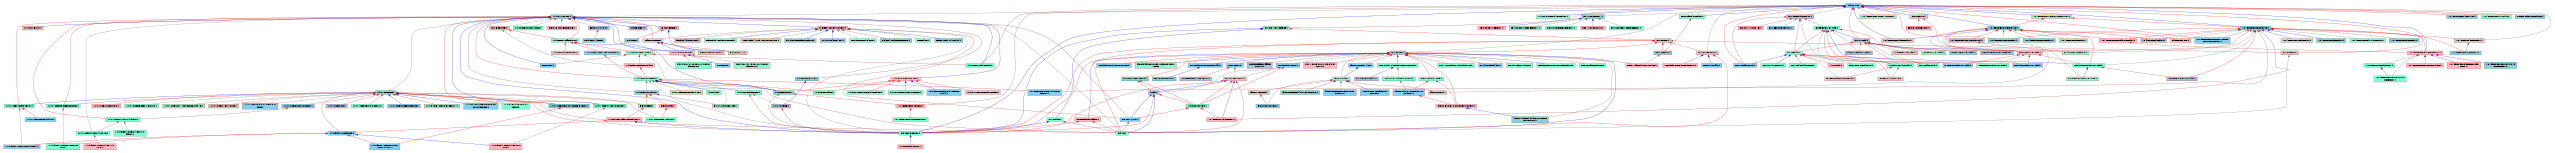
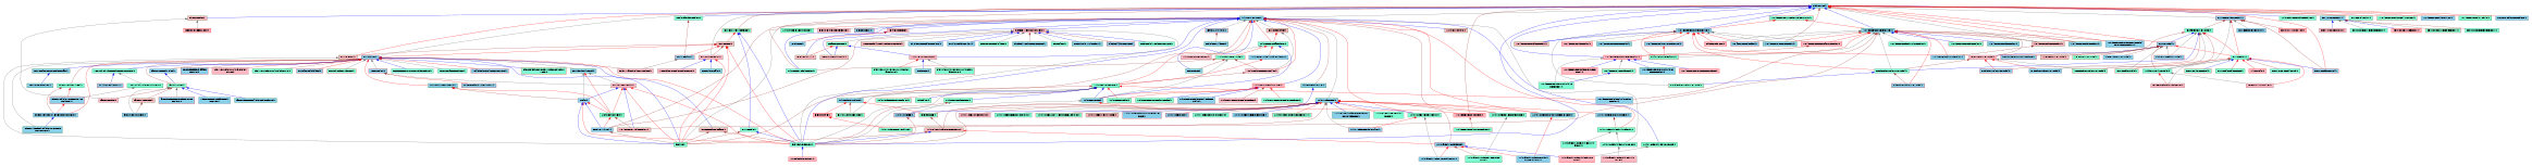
  digraph {
    node [color=gray40 fillcolor=skyblue fontname=Helvetica fontsize=10 shape=box style=filled]
    edge [color=red dir=back fontname=Helvetica fontsize=10 labelfontname=Helvetica labelfontsize=10 style=solid]
    n1 [color=darkgreen fontcolor=black height=0.2 label="RichCurve.h" width=0.4]
    n2 [color=darkgreen height=0.2 label="AnimCurveTypes.h" width=0.4]
    n3 [fillcolor=aquamarine height=0.2 label="EngineSharedPCH.h" width=0.4]
    n4 [color=red fillcolor=lightpink height=0.2 label="MovieSceneToolHelpers.h" width=0.4]
    n5 [fillcolor=aquamarine height=0.2 label="AnimDataModelHasher.h" width=0.4]
    n6 [fillcolor=aquamarine height=0.2 label="AnimationRecordingSettings.h" width=0.4]
    n7 [color=darkgreen height=0.2 label="CSVImportFactory.h" width=0.4]
    n8 [color=darkgreen fillcolor=lightpink height=0.2 label="ChaosCache.h" width=0.4]
    n9 [color=red height=0.2 label="CurveDataAbstraction.h" width=0.4]
    n10 [color=red height=0.2 label="SCurveEditorPanel.h" width=0.4]
    n11 [color=red height=0.2 label="CurveModel.h" width=0.4]
+   n12 [fillcolor=aquamarine height=0.2 label="CurveEvaluation.h" width=0.4]
    n13 [color=red height=0.2 label="CurveFloat.h" width=0.4]
    n14 [fillcolor=lightpink height=0.2 label="CurveLinearColor.h" width=0.4]
    n15 [color=red fillcolor=aquamarine height=0.2 label="CurveOwnerInterface.h" width=0.4]
    n16 [color=darkgreen fillcolor=lightpink height=0.2 label="CurveVector.h" width=0.4]
    n17 [color=red fillcolor=aquamarine height=0.2 label="IMovieSceneToolsTrackImporter.h" width=0.4]
    n18 [color=darkgreen height=0.2 label="MovieSceneColorSection.h" width=0.4]
    n19 [height=0.2 label="MovieSceneComponentMaterial\lParameterSection.h" width=0.4]
    n20 [color=red fillcolor=aquamarine height=0.2 label="MovieSceneCurveChannelCommon.h" width=0.4]
    n21 [height=0.2 label="MovieSceneDoubleChannel.h" width=0.4]
    n22 [color=red fillcolor=lightpink height=0.2 label="MovieSceneParameterSection.h" width=0.4]
    n23 [color=darkgreen fillcolor=lightpink height=0.2 label="MovieSceneDoubleSection.h" width=0.4]
    n24 [color=darkgreen height=0.2 label="MovieSceneVectorSection.h" width=0.4]
    n25 [color=darkgreen height=0.2 label="MovieSceneFloatChannel.h" width=0.4]
    n26 [color=darkgreen fillcolor=lightpink height=0.2 label="MovieSceneFloatSection.h" width=0.4]
    n27 [height=0.2 label="MovieSceneEasingCurves.h" width=0.4]
    n28 [color=darkgreen fillcolor=aquamarine height=0.2 label="MovieSceneToolsModule.h" width=0.4]
    n29 [height=0.2 label="PropertyEditorTestObject.h" width=0.4]
    n30 [fillcolor=aquamarine height=0.2 label="SColorGradientEditor.h" width=0.4]
    n31 [color=red fillcolor=lightpink height=0.2 label="AnimCompressionTypes.h" width=0.4]
    n32 [color=darkgreen fillcolor=lightpink height=0.2 label="AnimCurveUtils.h" width=0.4]
    n33 [fillcolor=aquamarine height=0.2 label="AnimDataNotifications.h" width=0.4]
    n34 [color=darkgreen fillcolor=aquamarine height=0.2 label="AnimSequenceBase.h" width=0.4]
    n35 [color=darkgreen height=0.2 label="AnimationRuntime.h" width=0.4]
    n36 [color=darkgreen fillcolor=aquamarine height=0.2 label="Engine.h" width=0.4]
    n37 [fillcolor=lightpink height=0.2 label="IAnimationDataController.h" width=0.4]
    n38 [color=darkgreen height=0.2 label="PoseAsset.h" width=0.4]
    n39 [fillcolor=lightpink height=0.2 label="AnimNext_LODPose.h" width=0.4]
    n40 [color=darkgreen height=0.2 label="AnimNodeBase.h" width=0.4]
    n41 [color=darkgreen fillcolor=aquamarine height=0.2 label="AnimNode_LinkedAnimGraph.h" width=0.4]
    n42 [fillcolor=aquamarine height=0.2 label="AnimNode_LinkedAnimLayer.h" width=0.4]
    n43 [fillcolor=aquamarine height=0.2 label="AnimNode_Inertialization.h" width=0.4]
    n44 [color=darkgreen fillcolor=aquamarine height=0.2 label="AnimNode_LinkedInputPose.h" width=0.4]
    n45 [fillcolor=aquamarine height=0.2 label="AnimNode_SaveCachedPose.h" width=0.4]
    n46 [color=darkgreen height=0.2 label="AnimNode_TransitionPoseEvaluator.h" width=0.4]
    n47 [color=darkgreen fillcolor=aquamarine height=0.2 label="AnimSlotEvaluationPose.h" width=0.4]
    n48 [fillcolor=lightpink height=0.2 label="BlendKeyframesPerBone.h" width=0.4]
    n49 [color=darkgreen fillcolor=lightpink height=0.2 label="CurveIdentifier.h" width=0.4]
    n50 [color=darkgreen fillcolor=lightpink height=0.2 label="DecompressionTools.h" width=0.4]
    n51 [color=red height=0.2 label="EditorAnimUtils.h" width=0.4]
    n52 [height=0.2 label="EngineMinimal.h" width=0.4]
    n53 [fillcolor=lightpink height=0.2 label="KeyframeState.h" width=0.4]
    n54 [color=red height=0.2 label="RigLogicTask.h" width=0.4]
    n55 [fillcolor=lightpink height=0.2 label="SkeletalMeshComponent.h" width=0.4]
    n56 [color=darkgreen height=0.2 label="TimeStretchCurve.h" width=0.4]
    n57 [color=red fillcolor=lightpink height=0.2 label="UnrealEdSharedPCH.h" width=0.4]
    n58 [color=red fillcolor=aquamarine height=0.2 label="MovieSceneToolsUserSettings.h" width=0.4]
    n59 [fillcolor=aquamarine height=0.2 label="CompositeCurveTableFactory.h" width=0.4]
    n60 [color=red fillcolor=lightpink height=0.2 label="ReimportCurveFactory.h" width=0.4]
    n61 [color=red fillcolor=aquamarine height=0.2 label="ReimportCurveTableFactory.h" width=0.4]
    n62 [fillcolor=aquamarine height=0.2 label="ReimportDataTableFactory.h" width=0.4]
    n63 [fillcolor=lightpink height=0.2 label="SCSVImportOptions.h" width=0.4]
    n64 [color=red fillcolor=lightpink height=0.2 label="CacheManagerActor.h" width=0.4]
    n65 [fillcolor=lightpink height=0.2 label="GroomCache.h" width=0.4]
    n66 [fillcolor=aquamarine height=0.2 label="CurveEditor.h" width=0.4]
    n67 [fillcolor=aquamarine height=0.2 label="MultiCurveMirrorUtils.h" width=0.4]
    n68 [height=0.2 label="CurveEditorExtension.h" width=0.4]
    n69 [fillcolor=aquamarine height=0.2 label="IBufferedCurveModel.h" width=0.4]
    n70 [color=red fillcolor=lightpink height=0.2 label="PositionMirrorSolver.h" width=0.4]
    n71 [color=red fillcolor=aquamarine height=0.2 label="CurveEditorUtils.h" width=0.4]
    n72 [fillcolor=lightpink height=0.2 label="ChannelCurveModel.h" width=0.4]
    n73 [color=red height=0.2 label="RichCurveEditorModel.h" width=0.4]
    n74 [color=darkgreen fillcolor=lightpink height=0.2 label="InvertedCurveModel.h" width=0.4]
    n75 [color=red fillcolor=aquamarine height=0.2 label="KeyBarCurveModel.h" width=0.4]
    n76 [height=0.2 label="PiecewiseCurveModel.h" width=0.4]
    n77 [color=red height=0.2 label="SequencerChannelInterface.h" width=0.4]
    n78 [color=red height=0.2 label="Attenuation.h" width=0.4]
    n79 [color=red fillcolor=aquamarine height=0.2 label="ChaosFleshComputeMuscleActivation\lNode.h" width=0.4]
-   n80 [fillcolor=lightpink height=0.2 label="ChaosVehicleMovementComponent.h" width=0.4]
+   n80 [height=0.2 label="ChaosVehicleMovementComponent.h" width=0.4]
    n81 [color=darkgreen height=0.2 label="ChaosWheeledVehicleMovement\lComponent.h" width=0.4]
    n82 [fillcolor=aquamarine height=0.2 label="ChaosVehicleWheel.h" width=0.4]
    n83 [color=darkgreen height=0.2 label="CurveEditorZoomScaleConfig.h" width=0.4]
    n84 [color=darkgreen fillcolor=lightpink height=0.2 label="ForceFeedbackEffect.h" width=0.4]
    n85 [color=red fillcolor=aquamarine height=0.2 label="GroomAsset.h" width=0.4]
    n86 [height=0.2 label="GroomAssetPhysics.h" width=0.4]
    n87 [color=red height=0.2 label="HapticFeedbackEffect\l_Curve.h" width=0.4]
    n88 [fillcolor=aquamarine height=0.2 label="NetworkPhysicsSettingsComponent.h" width=0.4]
    n89 [fillcolor=lightpink height=0.2 label="RigVMFunction_AnimEvalRich\lCurve.h" width=0.4]
    n90 [color=darkgreen fillcolor=aquamarine height=0.2 label="RigVMFunction_AnimRichCurve.h" width=0.4]
    n91 [color=red height=0.2 label="SAudioRadialSlider.h" width=0.4]
    n92 [fillcolor=lightpink height=0.2 label="SRigVMGraphPinCurveFloat.h" width=0.4]
    n93 [color=red fillcolor=aquamarine height=0.2 label="SoundNodeEnveloper.h" width=0.4]
    n94 [color=darkgreen height=0.2 label="SoundSourceBusSend.h" width=0.4]
    n95 [color=darkgreen height=0.2 label="SoundSubmixSend.h" width=0.4]
    n96 [fillcolor=aquamarine height=0.2 label="StateTreeCommonConsiderations.h" width=0.4]
    n97 [fillcolor=aquamarine height=0.2 label="UserInterfaceSettings.h" width=0.4]
    n98 [color=red height=0.2 label="VehicleSimEngineComponent.h" width=0.4]
    n99 [fillcolor=lightpink height=0.2 label="MaterialExpressionColorRamp.h" width=0.4]
    n100 [color=darkgreen height=0.2 label="SpecularProfile.h" width=0.4]
    n101 [color=darkgreen fillcolor=lightpink height=0.2 label="CurveBase.h" width=0.4]
    n102 [fillcolor=aquamarine height=0.2 label="CurveTable.h" width=0.4]
    n103 [fillcolor=aquamarine height=0.2 label="BezierChannelCurveModel.h" width=0.4]
    n104 [color=red fillcolor=aquamarine height=0.2 label="DoubleChannelCurveModel.h" width=0.4]
    n105 [color=red fillcolor=aquamarine height=0.2 label="BuiltInChannelEditors.h" width=0.4]
    n106 [color=red fillcolor=lightpink height=0.2 label="ClipboardTypes.h" width=0.4]
    n107 [color=red height=0.2 label="KeyframeTrackEditor.h" width=0.4]
    n108 [color=red fillcolor=lightpink height=0.2 label="MovieScene3DTransformSection.h" width=0.4]
    n109 [color=darkgreen height=0.2 label="MovieSceneRotatorSection.h" width=0.4]
-   n110 [color=red fillcolor=aquamarine height=0.2 label="MovieSceneSubSection.h" width=0.4]
+   n110 [color=red fillcolor=lightpink height=0.2 label="MovieSceneSubSection.h" width=0.4]
    n111 [color=red height=0.2 label="MovieSceneTimeWarpChannel.h" width=0.4]
    n112 [color=darkgreen height=0.2 label="MovieSceneCustomPrimitive\lDataSection.h" width=0.4]
    n113 [fillcolor=aquamarine height=0.2 label="MovieSceneCustomPrimitive\lDataTrack.h" width=0.4]
    n114 [color=red fillcolor=aquamarine height=0.2 label="MovieSceneMaterialTrack.h" width=0.4]
    n115 [color=red fillcolor=lightpink height=0.2 label="MovieSceneParameterTemplate.h" width=0.4]
    n116 [color=red fillcolor=lightpink height=0.2 label="MovieSceneParticleParameter\lTrack.h" width=0.4]
    n117 [height=0.2 label="MovieSceneSkeletalAnimation\lSection.h" width=0.4]
    n118 [color=red height=0.2 label="FloatChannelCurveModel.h" width=0.4]
    n119 [color=darkgreen fillcolor=lightpink height=0.2 label="MovieSceneAudioSection.h" width=0.4]
    n120 [color=red fillcolor=aquamarine height=0.2 label="MovieScene3DPathSection.h" width=0.4]
    n121 [color=darkgreen height=0.2 label="MovieSceneFadeSection.h" width=0.4]
    n122 [height=0.2 label="MovieSceneSlomoSection.h" width=0.4]
    n123 [fillcolor=aquamarine height=0.2 label="MovieSceneStitchAnimSection.h" width=0.4]
    n124 [color=red height=0.2 label="SCurveEditor.h" width=0.4]
    n125 [color=darkgreen fillcolor=aquamarine height=0.2 label="AnimBoneCompressionCodec.h" width=0.4]
    n126 [height=0.2 label="AnimCompressionDerivedData\lPublic.h" width=0.4]
    n127 [fillcolor=lightpink height=0.2 label="AnimCurveCompressionCodec.h" width=0.4]
    n128 [fillcolor=aquamarine height=0.2 label="AnimCurveCompressionSettings.h" width=0.4]
    n129 [color=darkgreen height=0.2 label="AnimSequence.h" width=0.4]
    n130 [color=darkgreen fillcolor=aquamarine height=0.2 label="AnimStreamable.h" width=0.4]
    n131 [height=0.2 label="AnimDataModelNotifyCollector.h" width=0.4]
    n132 [fillcolor=lightpink height=0.2 label="AnimSequenceHelpers.h" width=0.4]
    n133 [color=red fillcolor=aquamarine height=0.2 label="IAnimationDataModel.h" width=0.4]
    n134 [color=darkgreen fillcolor=aquamarine height=0.2 label="AnimCompositeBase.h" width=0.4]
    n135 [color=red fillcolor=aquamarine height=0.2 label="AnimNode_SequencePlayer.h" width=0.4]
    n136 [color=red fillcolor=aquamarine height=0.2 label="BuiltInAttributeTypes.h" width=0.4]
    n137 [color=darkgreen fillcolor=aquamarine height=0.2 label="ITimeline.h" width=0.4]
    n138 [color=red fillcolor=lightpink height=0.2 label="BlendProfile.h" width=0.4]
    n139 [color=red fillcolor=aquamarine height=0.2 label="BlendSpace.h" width=0.4]
    n140 [color=darkgreen height=0.2 label="PushPose.h" width=0.4]
    n141 [color=red fillcolor=aquamarine height=0.2 label="RigUnit_AnimNextRunAnimation\lGraph_v1.h" width=0.4]
    n142 [color=darkgreen fillcolor=aquamarine height=0.2 label="RigUnit_AnimNextRunAnimation\lGraph_v2.h" width=0.4]
    n143 [color=red fillcolor=aquamarine height=0.2 label="AnimNode_StateMachine.h" width=0.4]
    n144 [color=darkgreen fillcolor=lightpink height=0.2 label="AnimBlueprintGeneratedClass.h" width=0.4]
    n145 [color=red height=0.2 label="AnimGraphNode_Base.h" width=0.4]
    n146 [fillcolor=aquamarine height=0.2 label="AnimBlueprintExtension\l_Base.h" width=0.4]
    n147 [fillcolor=lightpink height=0.2 label="AnimNodeAlphaOptions.h" width=0.4]
    n148 [fillcolor=aquamarine height=0.2 label="AnimNodeSpaceConversions.h" width=0.4]
    n149 [color=red fillcolor=aquamarine height=0.2 label="AnimNode_ApplyMeshSpaceAdditive.h" width=0.4]
    n150 [height=0.2 label="AnimNode_CustomProperty.h" width=0.4]
    n151 [color=darkgreen fillcolor=lightpink height=0.2 label="AnimNode_LiveLinkPose.h" width=0.4]
    n152 [color=red height=0.2 label="AnimNode_RelevantAssetPlayer\lBase.h" width=0.4]
    n153 [color=red height=0.2 label="AnimNode_Root.h" width=0.4]
    n154 [fillcolor=aquamarine height=0.2 label="AnimNode_TransitionResult.h" width=0.4]
    n155 [height=0.2 label="AnimNode_UseCachedPose.h" width=0.4]
    n156 [color=red fillcolor=aquamarine height=0.2 label="AnimSingleNodeInstanceProxy.h" width=0.4]
    n157 [color=darkgreen height=0.2 label="IAnimBlueprintGeneratedClass\lCompiledData.h" width=0.4]
    n158 [fillcolor=aquamarine height=0.2 label="AnimGraphNode_LinkedAnim\lGraph.h" width=0.4]
    n159 [fillcolor=lightpink height=0.2 label="AnimGraphNode_LinkedAnim\lLayer.h" width=0.4]
    n160 [height=0.2 label="AnimGraphNode_Inertialization.h" width=0.4]
    n161 [color=red height=0.2 label="AnimNode_DeadBlending.h" width=0.4]
    n162 [color=red fillcolor=lightpink height=0.2 label="AnimGraphNode_LinkedInput\lPose.h" width=0.4]
    n163 [color=darkgreen fillcolor=aquamarine height=0.2 label="AnimGraphNode_SaveCached\lPose.h" width=0.4]
    n164 [height=0.2 label="AnimGraphNode_Transition\lPoseEvaluator.h" width=0.4]
    n165 [color=darkgreen height=0.2 label="SSkeletonWidget.h" width=0.4]
    n166 [color=darkgreen fillcolor=lightpink height=0.2 label="EvaluationVM.h" width=0.4]
    n167 [height=0.2 label="IEvaluate.h" width=0.4]
    n168 [color=darkgreen height=0.2 label="BTTask_PlayAnimation.h" width=0.4]
    n169 [color=red height=0.2 label="ClothCollisionSource.h" width=0.4]
    n170 [fillcolor=aquamarine height=0.2 label="DebugSkelMeshComponent.h" width=0.4]
    n171 [color=darkgreen fillcolor=lightpink height=0.2 label="InstancedSkinnedMeshComponent.h" width=0.4]
    n172 [height=0.2 label="PhysicsAssetEditorOptions.h" width=0.4]
    n173 [color=red fillcolor=aquamarine height=0.2 label="ReferencePose.h" width=0.4]
    n174 [height=0.2 label="SAnimAttributeView.h" width=0.4]
    n175 [fillcolor=aquamarine height=0.2 label="SequencerTrackFilters.h" width=0.4]
    n176 [color=darkgreen height=0.2 label="SkeletalMeshRestoreState.h" width=0.4]
    n177 [fillcolor=aquamarine height=0.2 label="TraceFilter.h" width=0.4]
    n178 [color=red height=0.2 label="AnimMontage.h" width=0.4]
    n179 [color=darkgreen fillcolor=aquamarine height=0.2 label="CurveEditorFilterBase.h" width=0.4]
    n180 [color=red fillcolor=lightpink height=0.2 label="MirrorUtils.h" width=0.4]
    n181 [fillcolor=lightpink height=0.2 label="TangentMirrorSolver.h" width=0.4]
    n182 [fillcolor=lightpink height=0.2 label="TangentSelectionFlattener.h" width=0.4]
    n183 [fillcolor=aquamarine height=0.2 label="SCurveKeyDetailPanel.h" width=0.4]
    n184 [color=red fillcolor=aquamarine height=0.2 label="SCurveViewerPanel.h" width=0.4]
    n185 [color=red height=0.2 label="BoolChannelCurveModel.h" width=0.4]
    n186 [height=0.2 label="ByteChannelCurveModel.h" width=0.4]
    n187 [color=red fillcolor=aquamarine height=0.2 label="IntegerChannelCurveModel.h" width=0.4]
    n188 [color=red height=0.2 label="ForceFeedbackAttenuation.h" width=0.4]
    n189 [fillcolor=lightpink height=0.2 label="SoundAttenuation.h" width=0.4]
    n190 [color=red height=0.2 label="ChaosVehicleManagerAsync\lCallback.h" width=0.4]
    n191 [color=darkgreen height=0.2 label="SequencerSettings.h" width=0.4]
    n192 [height=0.2 label="GroomComponent.h" width=0.4]
    n193 [color=darkgreen height=0.2 label="GroomCreateFollicleMaskOptions.h" width=0.4]
    n194 [color=red height=0.2 label="GroomCreateStrandsTextures\lOptions.h" width=0.4]
    n195 [color=darkgreen fillcolor=lightpink height=0.2 label="GroomInstance.h" width=0.4]
    n196 [height=0.2 label="NiagaraDataInterfaceHair\lStrands.h" width=0.4]
    n197 [color=darkgreen fillcolor=aquamarine height=0.2 label="NetworkPhysicsComponent.h" width=0.4]
    n198 [color=red height=0.2 label="PhysicsReplication.h" width=0.4]
    n199 [height=0.2 label="Audio.h" width=0.4]
    n200 [color=darkgreen fillcolor=aquamarine height=0.2 label="AudioComponent.h" width=0.4]
    n1 -> n2 [color=gray40]
    n1 -> n3 [color=blue]
    n1 -> n4 [color=brown]
    n1 -> n5 [color=brown]
    n1 -> n6 [color=blue]
    n1 -> n7 [color=gray40]
    n1 -> n8 [color=blue]
    n1 -> n9 [color=gray40]
    n1 -> n10
    n1 -> n11
+   n1 -> n12 [color=brown]
    n1 -> n13 [color=gray40]
    n1 -> n14 [color=gray40]
    n1 -> n15 [color=brown]
    n1 -> n16
-   n1 -> n17 [color=gray40]
+   n1 -> n17
+   n1 -> n18
    n1 -> n19
    n1 -> n20 [color=blue]
    n1 -> n21 [color=blue]
    n1 -> n22 [color=blue]
    n1 -> n23 [color=blue]
    n1 -> n24 [color=brown]
    n1 -> n25 [color=blue]
    n1 -> n26 [color=gray40]
    n1 -> n27 [color=brown]
    n1 -> n28
    n1 -> n29
    n1 -> n30 [color=blue]
    n2 -> n3 [color=blue]
    n2 -> n5 [color=blue]
    n2 -> n31 [color=blue]
    n2 -> n32 [color=blue]
    n2 -> n33
    n2 -> n34
    n2 -> n35 [color=brown]
    n2 -> n36 [color=gray40]
-   n2 -> n173
+   n2 -> n37
    n2 -> n38 [color=blue]
    n2 -> n39 [color=blue]
    n2 -> n40 [color=gray40]
    n2 -> n41
    n2 -> n42 [color=gray40]
    n2 -> n43
    n2 -> n44 [color=blue]
    n2 -> n45 [color=brown]
    n2 -> n46
    n2 -> n47
    n2 -> n48 [color=gray40]
    n2 -> n49 [color=gray40]
    n2 -> n50 [color=blue]
    n2 -> n51 [color=gray40]
    n2 -> n52 [color=brown]
    n2 -> n53 [color=blue]
    n2 -> n54 [color=blue]
    n2 -> n55 [color=blue]
    n2 -> n56 [color=brown]
    n3 -> n57 [color=blue]
    n4 -> n58 [color=brown]
    n7 -> n59 [color=gray40]
    n7 -> n60 [color=blue]
    n7 -> n61 [color=gray40]
    n7 -> n62 [color=brown]
    n7 -> n63 [color=blue]
    n8 -> n64 [color=gray40]
    n8 -> n65 [color=gray40]
    n9 -> n10 [color=brown]
    n9 -> n66
    n9 -> n67 [color=gray40]
    n9 -> n68 [color=gray40]
    n9 -> n69 [color=brown]
    n9 -> n70 [color=brown]
    n11 -> n66
    n11 -> n67 [color=brown]
    n11 -> n71 [color=gray40]
    n11 -> n72 [color=blue]
    n11 -> n73 [color=gray40]
    n11 -> n74 [color=gray40]
    n11 -> n75 [color=brown]
    n11 -> n76 [color=brown]
    n11 -> n77 [color=brown]
    n13 -> n3
    n13 -> n36 [color=blue]
    n13 -> n78 [color=gray40]
    n13 -> n79 [color=blue]
    n13 -> n80
    n13 -> n81 [color=gray40]
    n13 -> n82 [color=brown]
    n13 -> n83 [color=blue]
    n13 -> n84 [color=blue]
    n13 -> n85 [color=brown]
    n13 -> n86 [color=brown]
    n13 -> n87 [color=brown]
    n13 -> n88 [color=blue]
    n13 -> n89
    n13 -> n90 [color=brown]
    n13 -> n91
    n13 -> n92 [color=brown]
    n13 -> n93 [color=gray40]
    n13 -> n94
    n13 -> n95 [color=gray40]
    n13 -> n96 [color=blue]
    n13 -> n97 [color=gray40]
    n13 -> n98
    n14 -> n36
    n14 -> n99 [color=blue]
    n14 -> n100 [color=blue]
    n15 -> n3 [color=blue]
    n15 -> n101
    n15 -> n102 [color=blue]
    n16 -> n36 [color=gray40]
    n20 -> n21
    n20 -> n25
    n21 -> n23 [color=blue]
    n21 -> n24 [color=gray40]
    n21 -> n72
    n21 -> n103
    n21 -> n104 [color=gray40]
    n21 -> n105
    n21 -> n106
    n21 -> n107
    n21 -> n108 [color=gray40]
    n21 -> n109
    n21 -> n110 [color=gray40]
    n21 -> n111
    n22 -> n112 [color=blue]
    n22 -> n113 [color=gray40]
    n22 -> n114 [color=gray40]
    n22 -> n115 [color=blue]
    n22 -> n116 [color=blue]
    n25 -> n18 [color=brown]
    n25 -> n19 [color=brown]
    n25 -> n22
    n25 -> n24
    n25 -> n26 [color=brown]
    n25 -> n72 [color=brown]
    n25 -> n103 [color=gray40]
    n25 -> n105 [color=gray40]
    n25 -> n106 [color=gray40]
    n25 -> n107 [color=gray40]
    n25 -> n108
    n25 -> n117 [color=brown]
    n25 -> n118
    n25 -> n119 [color=brown]
    n25 -> n120 [color=blue]
    n25 -> n121 [color=blue]
    n25 -> n122
    n25 -> n123 [color=gray40]
    n26 -> n122 [color=brown]
    n30 -> n124 [color=brown]
    n31 -> n125 [color=blue]
    n31 -> n126 [color=blue]
    n31 -> n127 [color=brown]
    n31 -> n128
    n31 -> n129
    n31 -> n130
    n33 -> n129 [color=blue]
    n33 -> n131
    n33 -> n132 [color=gray40]
    n33 -> n133
    n34 -> n3 [color=gray40]
    n34 -> n35 [color=gray40]
    n34 -> n36 [color=brown]
    n34 -> n117
    n34 -> n129 [color=blue]
    n34 -> n130
    n34 -> n134 [color=blue]
    n34 -> n135 [color=brown]
    n34 -> n136 [color=gray40]
    n34 -> n137 [color=blue]
    n35 -> n136 [color=brown]
    n35 -> n138
    n35 -> n139
    n37 -> n34 [color=brown]
    n39 -> n140 [color=blue]
    n39 -> n141 [color=gray40]
    n39 -> n142
    n40 -> n3 [color=brown]
    n40 -> n43 [color=blue]
-   n40 -> n44 [color=gray40]
+   n40 -> n161 [color=gray40]
    n40 -> n45
    n40 -> n46
    n40 -> n139 [color=brown]
    n40 -> n143 [color=brown]
    n40 -> n144 [color=brown]
    n40 -> n145 [color=brown]
    n40 -> n146
    n40 -> n147 [color=brown]
    n40 -> n148 [color=gray40]
    n40 -> n149 [color=brown]
    n40 -> n150
    n40 -> n151 [color=gray40]
    n40 -> n152 [color=gray40]
    n40 -> n153
    n40 -> n154 [color=brown]
    n40 -> n155 [color=blue]
    n40 -> n156
    n40 -> n157 [color=blue]
    n41 -> n42 [color=gray40]
    n41 -> n158 [color=gray40]
    n42 -> n159 [color=gray40]
    n43 -> n160 [color=gray40]
    n43 -> n161
    n44 -> n162 [color=gray40]
    n45 -> n163 [color=gray40]
    n46 -> n164
    n49 -> n33
    n49 -> n37 [color=gray40]
    n51 -> n165 [color=brown]
    n52 -> n36 [color=brown]
    n53 -> n166 [color=blue]
    n53 -> n167
    n55 -> n3 [color=gray40]
    n55 -> n52 [color=brown]
    n55 -> n168 [color=blue]
    n55 -> n169 [color=brown]
    n55 -> n170 [color=blue]
    n55 -> n171 [color=gray40]
    n55 -> n172 [color=blue]
    n55 -> n173 [color=gray40]
    n55 -> n174 [color=blue]
    n55 -> n175 [color=gray40]
    n55 -> n176 [color=brown]
    n55 -> n177 [color=gray40]
    n56 -> n178 [color=blue]
    n66 -> n10 [color=blue]
    n66 -> n67 [color=gray40]
    n66 -> n71
    n66 -> n179
    n66 -> n180
    n66 -> n181
    n66 -> n182 [color=gray40]
    n66 -> n183 [color=brown]
    n66 -> n184 [color=blue]
    n67 -> n181 [color=gray40]
    n67 -> n182
    n69 -> n11 [color=blue]
    n69 -> n66
    n69 -> n72 [color=brown]
    n69 -> n73 [color=gray40]
    n69 -> n103 [color=blue]
    n69 -> n185 [color=brown]
    n69 -> n186 [color=gray40]
    n69 -> n187 [color=brown]
    n72 -> n103 [color=brown]
    n72 -> n185
    n72 -> n186
    n72 -> n187 [color=gray40]
    n78 -> n188
    n78 -> n189 [color=gray40]
    n80 -> n81 [color=blue]
    n82 -> n80 [color=brown]
    n82 -> n190
    n83 -> n191 [color=blue]
    n84 -> n3 [color=brown]
    n84 -> n36 [color=brown]
    n85 -> n65 [color=brown]
    n85 -> n192 [color=gray40]
    n85 -> n193 [color=blue]
    n85 -> n194 [color=gray40]
    n85 -> n195 [color=brown]
    n85 -> n196 [color=blue]
    n86 -> n85 [color=blue]
    n88 -> n197 [color=gray40]
    n88 -> n198 [color=blue]
    n94 -> n199 [color=brown]
    n94 -> n200
    n95 -> n189 [color=gray40]
    n95 -> n199 [color=gray40]
    n95 -> n200
    n101 -> n3
    n101 -> n13
    n101 -> n14 [color=brown]
    n101 -> n16 [color=brown]
    n101 -> n36
    n101 -> n124
    n102 -> n3 [color=blue]
    n102 -> n36 [color=brown]
    n103 -> n104 [color=blue]
    n103 -> n118 [color=brown]
    n108 -> n22 [color=brown]
    n111 -> n105
    n114 -> n113 [color=blue]
    n124 -> n92 [color=gray40]
    n129 -> n3 [color=gray40]
    n129 -> n4
    n131 -> n34
    n133 -> n5 [color=brown]
    n133 -> n37 [color=brown]
    n133 -> n38 [color=brown]
    n133 -> n129 [color=gray40]
    n134 -> n3 [color=brown]
    n134 -> n178 [color=gray40]
    n138 -> n143
    n139 -> n144 [color=brown]
    n144 -> n3 [color=blue]
    n144 -> n36 [color=brown]
    n144 -> n145
    n145 -> n160
    n145 -> n162 [color=blue]
    n145 -> n163 [color=brown]
    n145 -> n164
    n150 -> n41 [color=brown]
    n173 -> n39 [color=blue]
    n173 -> n50 [color=blue]
    n173 -> n166
    n178 -> n3 [color=brown]
    n189 -> n3
    n189 -> n36
    n189 -> n119 [color=blue]
    n189 -> n199 [color=blue]
    n189 -> n200
    n190 -> n80
    n195 -> n192 [color=brown]
    n197 -> n190 [color=gray40]
    n199 -> n3
    n199 -> n36 [color=blue]
    n199 -> n52 [color=blue]
    n199 -> n200
    n200 -> n52
    n200 -> n119 [color=brown]
  }
